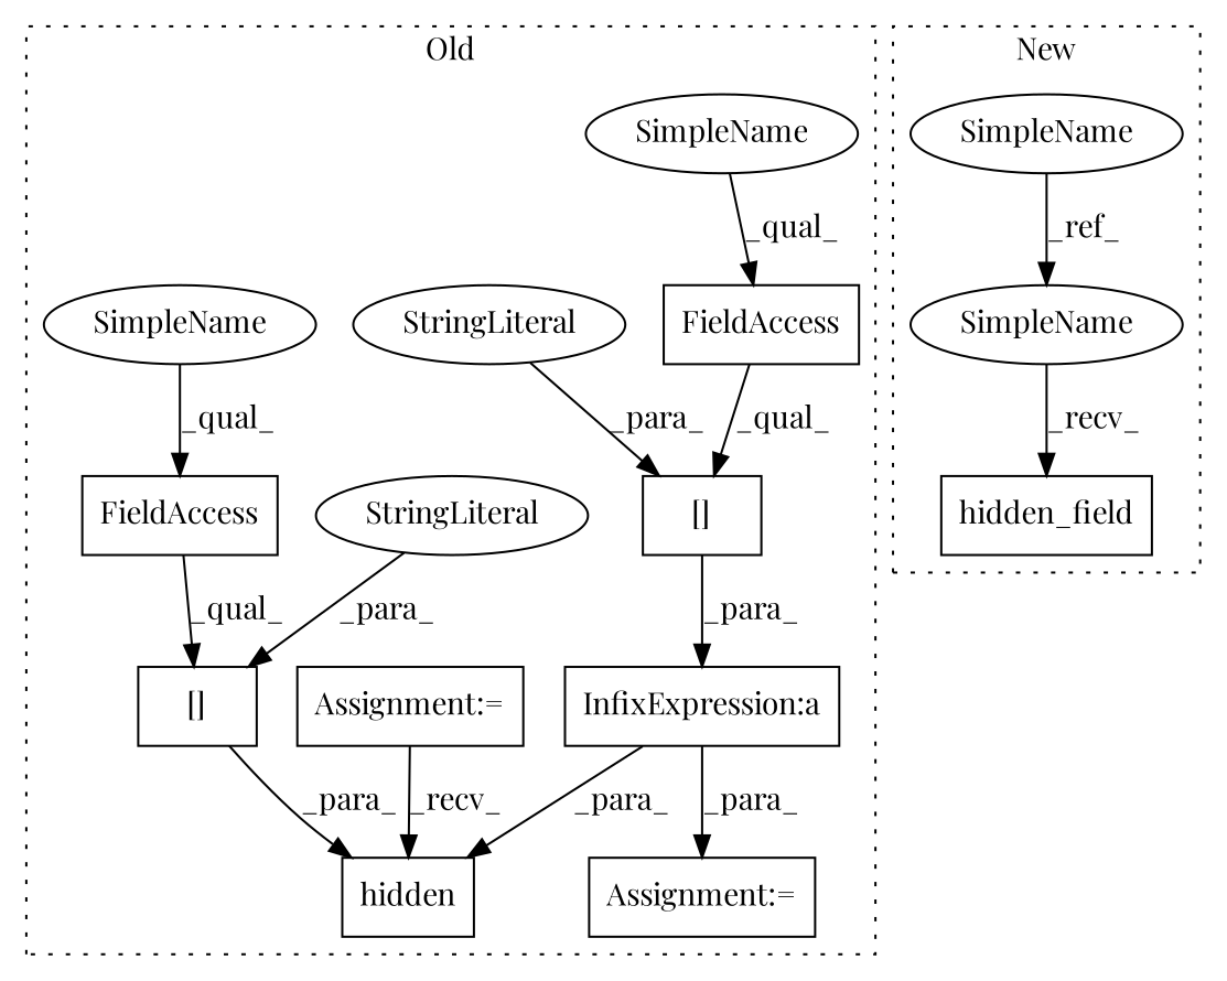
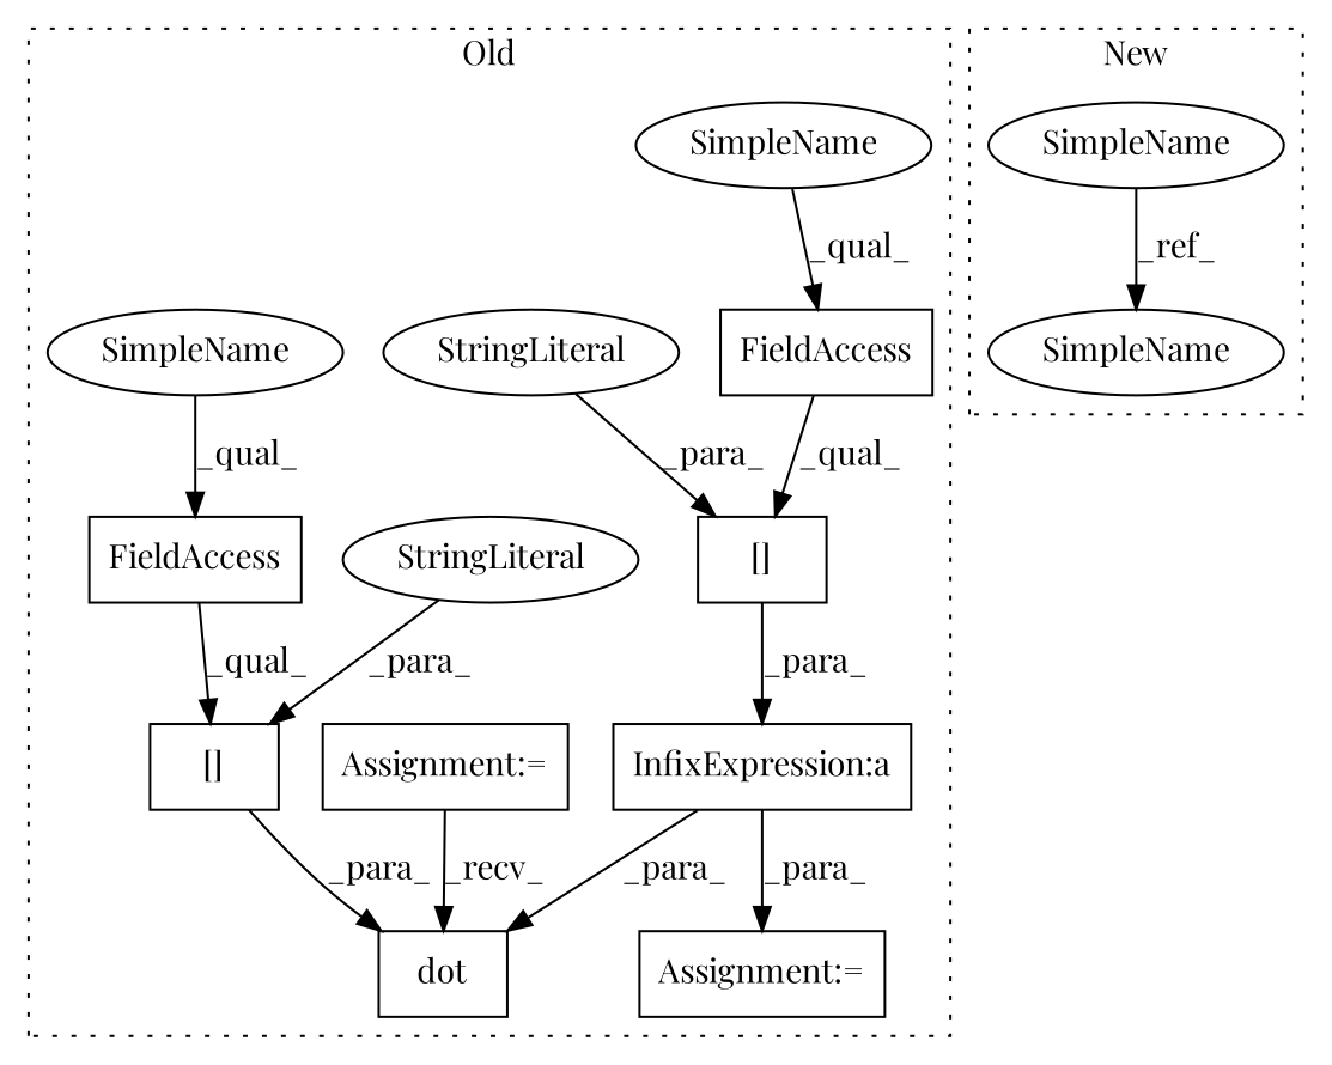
  digraph {
    fontname="Playfair Display"
    node [a=42 fontname="Playfair Display" l=4 s=4019 shape=box]
    edge [fontname="Playfair Display"]
    n1 [a=2 l="12,1" label="[]" s="4019,4044"]
    n2 [a=27 l=3 label="InfixExpression:a" s=4045]
    n3 [a=22 l=11 label=FieldAccess]
    n4 [a=22 l=11 label=FieldAccess s=4066]
    n5 [a=2 l="12,1" label="[]" s="4066,4087"]
-   n6 [a=32 l="4,1" label=hidden s="4054,4088"]
+   n6 [a=32 l="4,1" label=dot s="4054,4088"]
    n7 [a=45 l=9 label=StringLiteral s=4078 shape=ellipse]
    n8 [a=7 l=1 label="Assignment:=" s=4017]
    n9 [a=7 l=5 label="Assignment:=" s=4001]
    n10 [a=45 l=13 label=StringLiteral s=4031 shape=ellipse]
    n11 [label=SimpleName s=4066 shape=ellipse]
    n12 [label=SimpleName shape=ellipse]
-   n13 [a=32 l="13,1" label=hidden_field s="3826,3846"]
    n14 [label=SimpleName s=3762 shape=ellipse]
    n15 [label=SimpleName s=3821 shape=ellipse]
    subgraph cluster_1 {
      label=Old
      style=dotted
      n1
      n2
      n3
      n4
      n5
      n6
      n7
      n8
      n9
      n10
      n11
      n12
    }
    subgraph cluster_2 {
      label=New
      style=dotted
-     n13
      n14
      n15
    }
    n1 -> n2 [label=_para_]
    n2 -> n6 [label=_para_]
    n2 -> n8 [label=_para_]
    n3 -> n1 [label=_qual_]
    n4 -> n5 [label=_qual_]
    n5 -> n6 [label=_para_]
    n7 -> n5 [label=_para_]
    n9 -> n6 [label=_recv_]
    n10 -> n1 [label=_para_]
    n11 -> n4 [label=_qual_]
    n12 -> n3 [label=_qual_]
    n14 -> n15 [label=_ref_]
-   n15 -> n13 [label=_recv_]
  }
